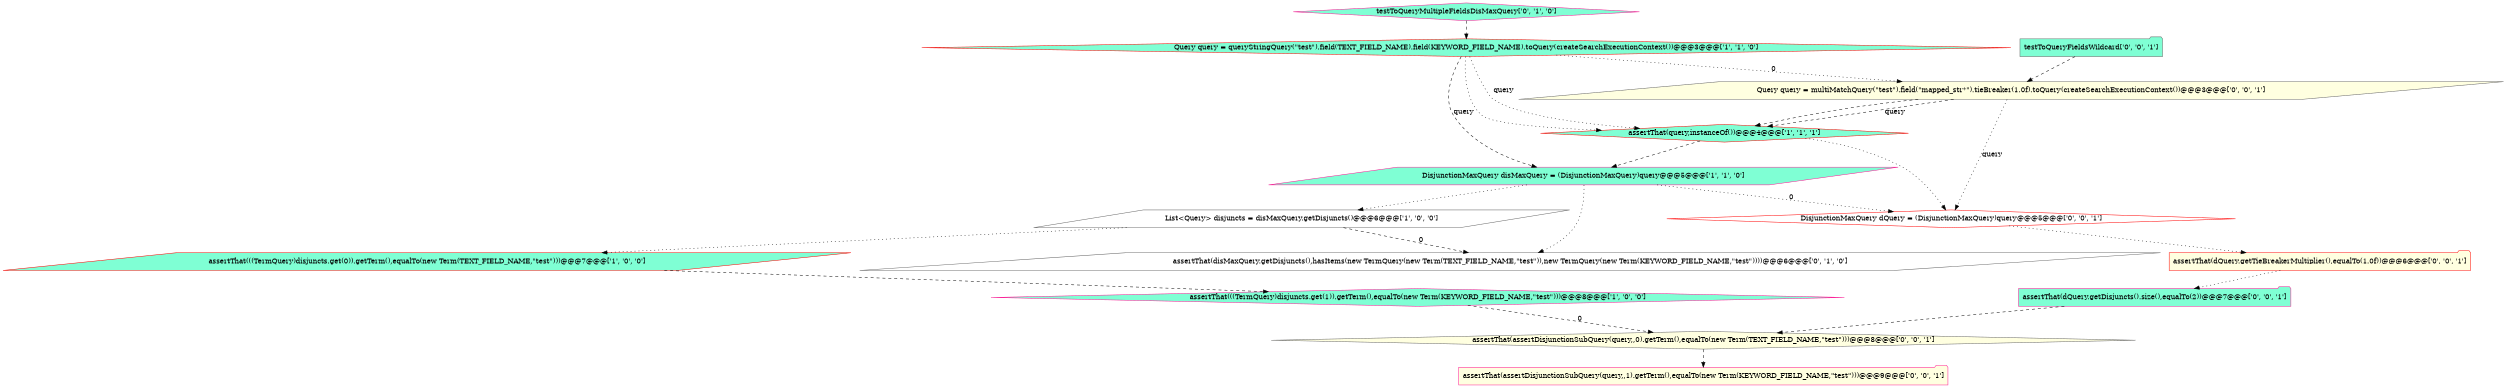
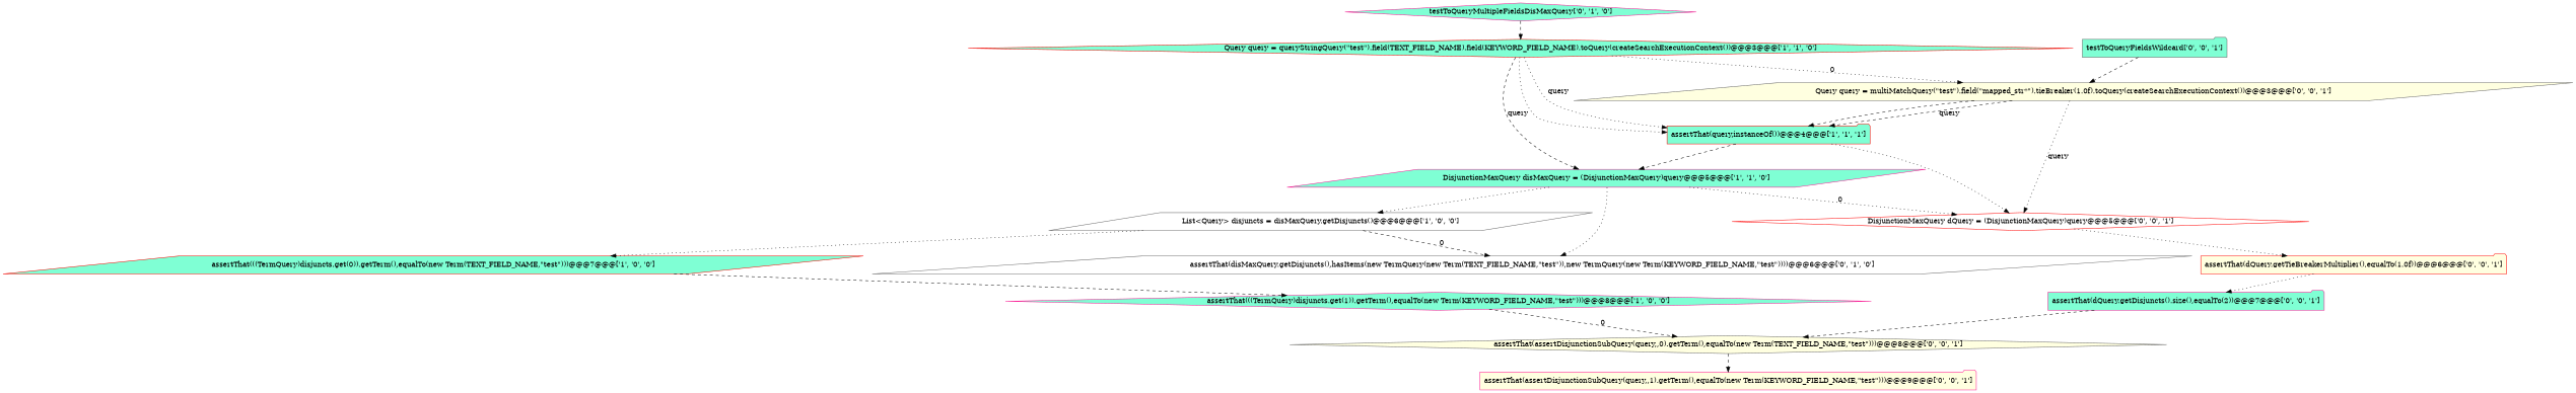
  digraph {
    fontname="DejaVu Serif"
    node [color=deeppink fillcolor=aquamarine fontname="DejaVu Serif" shape=diamond style=filled]
    edge [fontname="DejaVu Serif" style=dashed]
    n1 [label="assertThat(((TermQuery)disjuncts.get(1)).getTerm(),equalTo(new Term(KEYWORD_FIELD_NAME,\"test\")))@@@8@@@['1', '0', '0']"]
    n2 [color=gray40 fillcolor=lightyellow label="assertThat(assertDisjunctionSubQuery(query,,0).getTerm(),equalTo(new Term(TEXT_FIELD_NAME,\"test\")))@@@8@@@['0', '0', '1']"]
    n3 [fillcolor=lightyellow label="assertThat(assertDisjunctionSubQuery(query,,1).getTerm(),equalTo(new Term(KEYWORD_FIELD_NAME,\"test\")))@@@9@@@['0', '0', '1']" shape=folder]
    n4 [color=red label="assertThat(((TermQuery)disjuncts.get(0)).getTerm(),equalTo(new Term(TEXT_FIELD_NAME,\"test\")))@@@7@@@['1', '0', '0']" shape=parallelogram]
    n5 [color=red label="Query query = queryStringQuery(\"test\").field(TEXT_FIELD_NAME).field(KEYWORD_FIELD_NAME).toQuery(createSearchExecutionContext())@@@3@@@['1', '1', '0']"]
-   n6 [color=red label="assertThat(query,instanceOf())@@@4@@@['1', '1', '1']"]
+   n6 [color=red label="assertThat(query,instanceOf())@@@4@@@['1', '1', '1']" shape=folder]
    n7 [label="DisjunctionMaxQuery disMaxQuery = (DisjunctionMaxQuery)query@@@5@@@['1', '1', '0']" shape=parallelogram]
    n8 [color=gray40 fillcolor=lightyellow label="Query query = multiMatchQuery(\"test\").field(\"mapped_str*\").tieBreaker(1.0f).toQuery(createSearchExecutionContext())@@@3@@@['0', '0', '1']" shape=parallelogram]
    n9 [color=red fillcolor=white label="DisjunctionMaxQuery dQuery = (DisjunctionMaxQuery)query@@@5@@@['0', '0', '1']"]
    n10 [color=red fillcolor=lightyellow label="assertThat(dQuery.getTieBreakerMultiplier(),equalTo(1.0f))@@@6@@@['0', '0', '1']" shape=folder]
    n11 [color=gray40 fillcolor=white label="assertThat(disMaxQuery.getDisjuncts(),hasItems(new TermQuery(new Term(TEXT_FIELD_NAME,\"test\")),new TermQuery(new Term(KEYWORD_FIELD_NAME,\"test\"))))@@@6@@@['0', '1', '0']" shape=parallelogram]
    n12 [color=gray40 fillcolor=white label="List<Query> disjuncts = disMaxQuery.getDisjuncts()@@@6@@@['1', '0', '0']" shape=parallelogram]
    n13 [label="assertThat(dQuery.getDisjuncts().size(),equalTo(2))@@@7@@@['0', '0', '1']" shape=folder]
    n14 [label="testToQueryMultipleFieldsDisMaxQuery['0', '1', '0']"]
    n15 [color=gray40 label="testToQueryFieldsWildcard['0', '0', '1']" shape=folder]
    n1 -> n2 [label=0]
    n2 -> n3
    n4 -> n1
    n5 -> n6 [style=dotted]
    n5 -> n6 [label=query style=dotted]
    n5 -> n7 [label=query]
    n5 -> n8 [label=0 style=dotted]
    n6 -> n7
    n6 -> n9 [style=dotted]
    n7 -> n9 [label=0 style=dotted]
    n7 -> n11 [style=dotted]
    n7 -> n12 [style=dotted]
    n8 -> n6 [label=query]
    n8 -> n6
    n8 -> n9 [label=query style=dotted]
    n9 -> n10 [style=dotted]
    n10 -> n13 [style=dotted]
    n12 -> n4 [style=dotted]
    n12 -> n11 [label=0]
    n13 -> n2
    n14 -> n5
    n15 -> n8
  }
